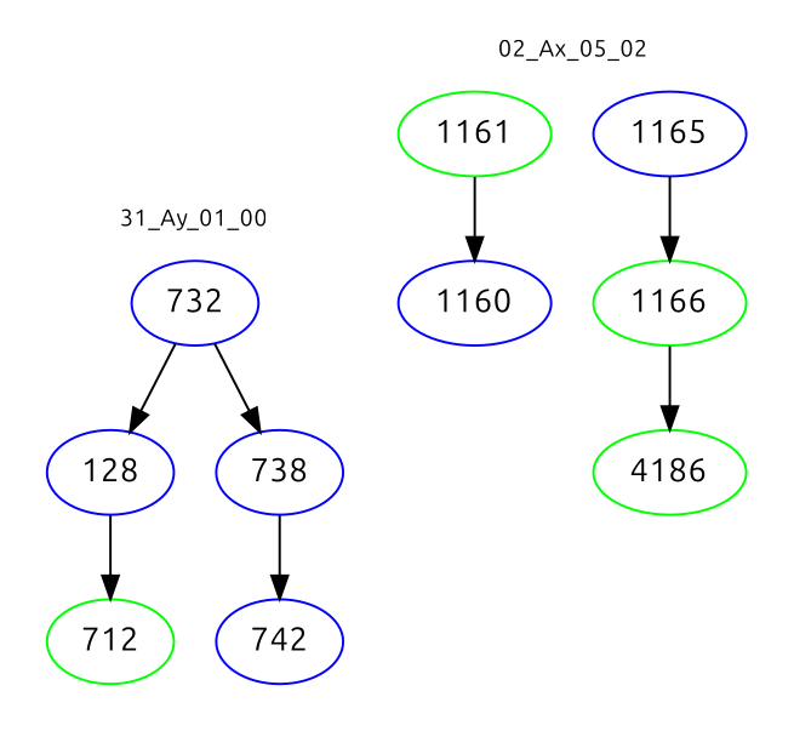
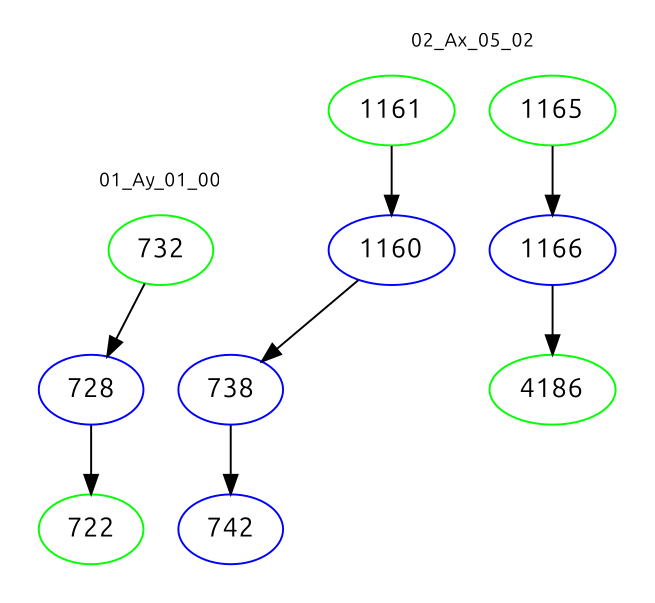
  digraph {
    fontname=Ubuntu
    node [color=blue fontname=Ubuntu]
    edge [color=black fontname=Ubuntu]
-   n1 [label=732]
-   n2 [label=128]
+   n1 [color=green label=732]
+   n2 [label=728]
    n3 [label=738]
-   n4 [color=green label=712]
+   n4 [color=green label=722]
    n5 [label=742]
-   n6 [label=1165]
+   n6 [color=green label=1165]
    n7 [color=green label=1161]
-   n8 [color=green label=1166]
+   n8 [label=1166]
    n9 [label=1160]
    n10 [color=green label=4186]
    subgraph cluster_1 {
      color=white
      fontsize=10
-     label="31_Ay_01_00"
+     label="01_Ay_01_00"
      n1
      n2
      n3
      n4
      n5
    }
    subgraph cluster_2 {
      color=white
      fontsize=10
      label="02_Ax_05_02"
      n6
      n7
      n8
      n9
      n10
    }
    n1 -> n2
-   n1 -> n3
+   n9 -> n3
    n2 -> n4
    n3 -> n5
    n6 -> n8
    n7 -> n9
    n8 -> n10
  }
